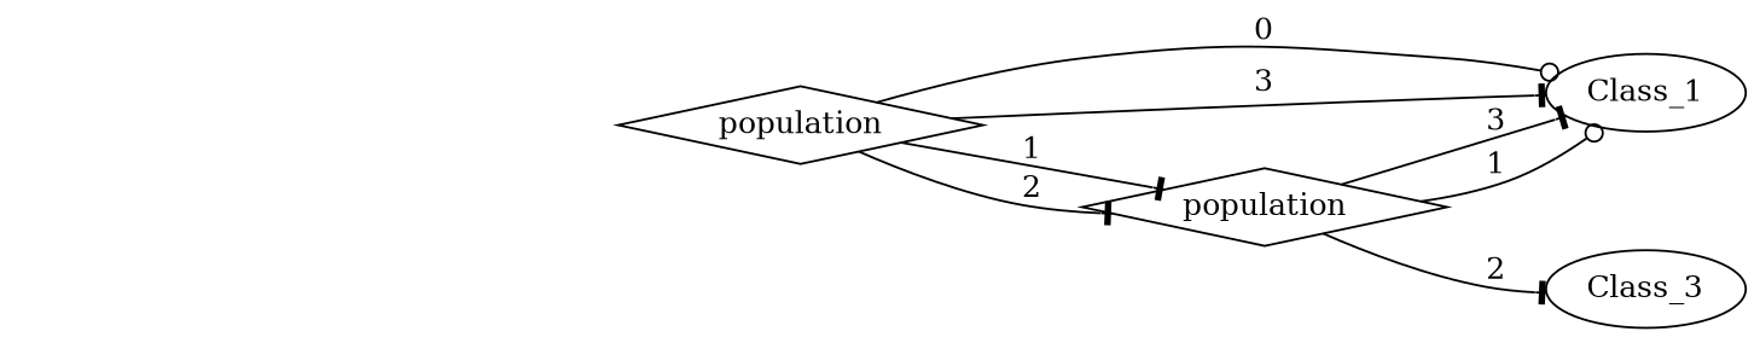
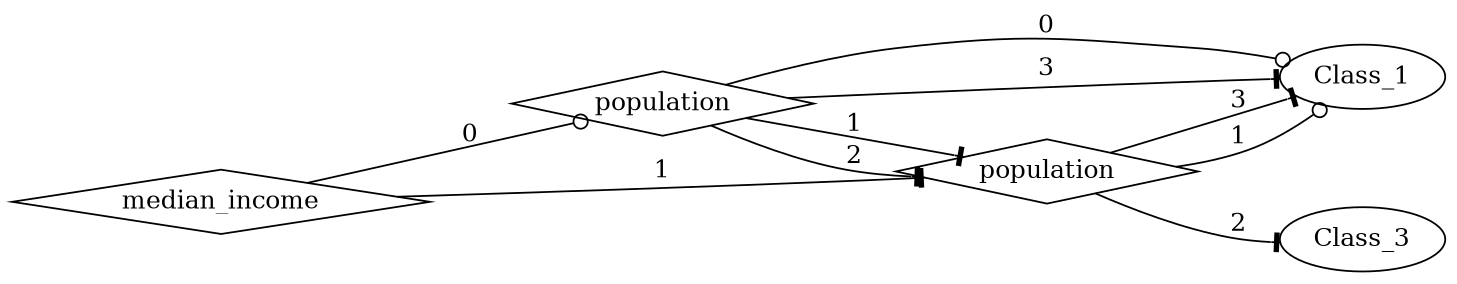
  digraph {
    rankdir=LR
    node [shape=diamond]
    edge [arrowhead=tee]
    n1 [label=Class_1 shape=""]
    n2 [label=Class_3 shape=""]
    n3 [label=population]
    n4 [label=population]
+   n5 [label=median_income]
    n3 -> n1 [label=3]
    n3 -> n1 [arrowhead=odot label=1]
    n3 -> n2 [label=2]
    n4 -> n1 [label=3]
    n4 -> n1 [arrowhead=odot label=0]
    n4 -> n3 [label=2]
    n4 -> n3 [label=1]
+   n5 -> n3 [label=1]
+   n5 -> n4 [arrowhead=odot label=0]
  }
